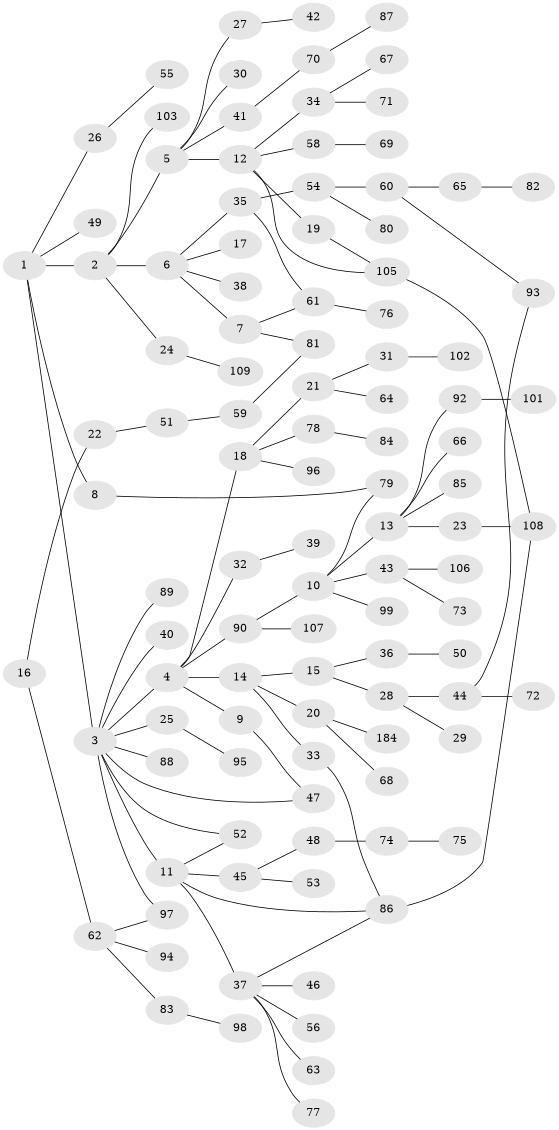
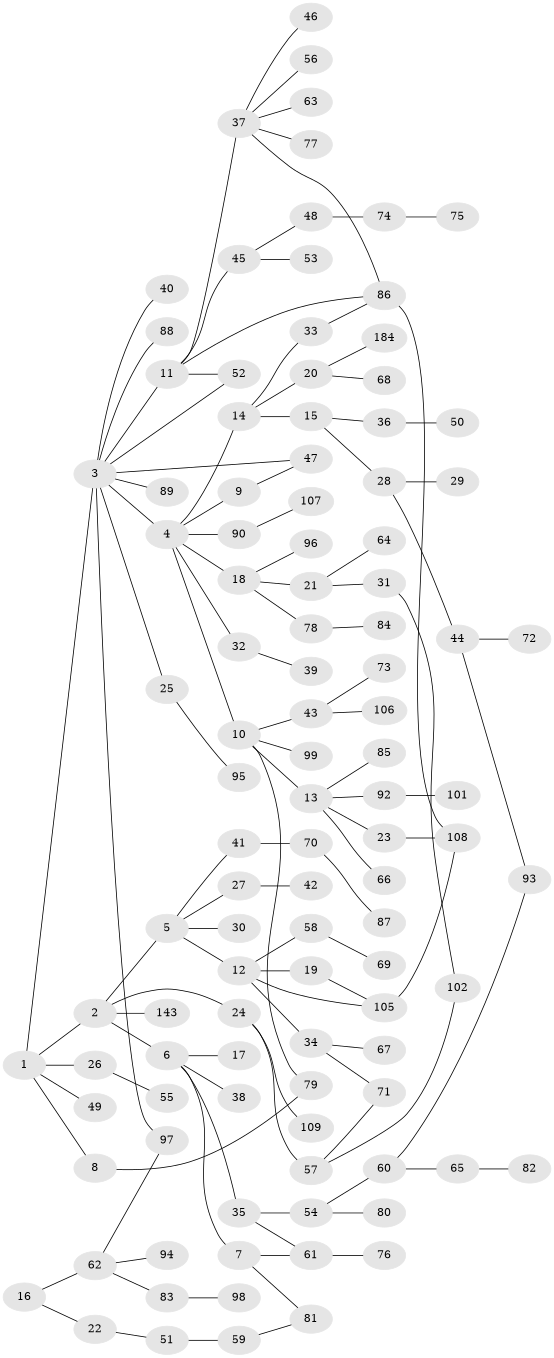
  graph {
    rankdir=LR
    node [color=gray90 style=filled]
    1
    2
    3
    8
    26
    49
    5
    6
    24
-   103
+   103 [label=143]
    4
    11
    25
    40
    47
    52
    88
    89
    97
    79
    55
    12
    27
    30
    41
    7
    17
    35
    38
+   57
    109
    9
    10
    14
    18
    32
    90
    37
    45
    86
    95
    13
    43
    99
    15
    20
    33
    21
    78
    96
    39
    107
    19
    34
    58
    105
    42
    70
    81
    61
    54
    16
    22
    62
    23
    66
    85
    92
    73
    106
    46
    56
    63
    77
    48
    53
    108
    67
    71
    69
    101
    28
    36
    68
    n85 [label=184]
    29
    44
    50
    51
    83
    94
    31
    64
    84
    102
    59
    72
    93
    60
    80
    76
    87
    74
    75
    65
    82
    98
    1 -- 2
    1 -- 3
    1 -- 8
    1 -- 26
    1 -- 49
    2 -- 5
    2 -- 6
    2 -- 24
    2 -- 103
    3 -- 4
    3 -- 11
    3 -- 25
    3 -- 40
    3 -- 47
    3 -- 52
    3 -- 88
    3 -- 89
    3 -- 97
    8 -- 79
    26 -- 55
    5 -- 12
    5 -- 27
    5 -- 30
    5 -- 41
    6 -- 7
    6 -- 17
    6 -- 35
    6 -- 38
+   24 -- 57
    24 -- 109
    4 -- 9
-   90 -- 10
+   4 -- 10
    4 -- 14
    4 -- 18
    4 -- 32
    4 -- 90
    11 -- 52
    11 -- 37
    11 -- 45
    11 -- 86
    25 -- 95
    12 -- 19
    12 -- 34
    12 -- 58
    12 -- 105
    27 -- 42
    41 -- 70
    7 -- 81
    7 -- 61
    35 -- 61
    35 -- 54
+   57 -- 71
+   57 -- 102
    9 -- 47
    10 -- 79
    10 -- 13
    10 -- 43
    10 -- 99
    14 -- 15
    14 -- 20
    14 -- 33
    18 -- 21
    18 -- 78
    18 -- 96
    32 -- 39
    90 -- 107
    37 -- 86
    37 -- 46
    37 -- 56
    37 -- 63
    37 -- 77
    45 -- 48
    45 -- 53
    86 -- 108
    13 -- 23
    13 -- 66
    13 -- 85
    13 -- 92
    43 -- 73
    43 -- 106
    15 -- 28
    15 -- 36
    20 -- 68
    20 -- n85
    33 -- 86
    21 -- 31
    21 -- 64
    78 -- 84
    19 -- 105
    34 -- 67
    34 -- 71
    58 -- 69
    105 -- 108
    70 -- 87
    61 -- 76
    54 -- 60
    54 -- 80
    16 -- 22
    16 -- 62
    22 -- 51
    62 -- 97
    62 -- 83
    62 -- 94
    23 -- 108
    92 -- 101
    48 -- 74
    28 -- 29
    28 -- 44
    36 -- 50
    44 -- 72
    44 -- 93
    51 -- 59
    83 -- 98
    31 -- 102
    59 -- 81
    60 -- 93
    60 -- 65
    74 -- 75
    65 -- 82
  }
